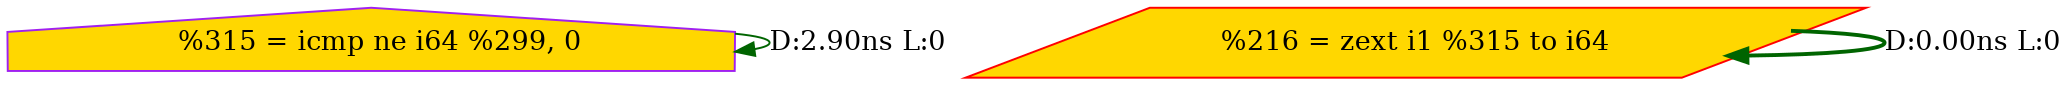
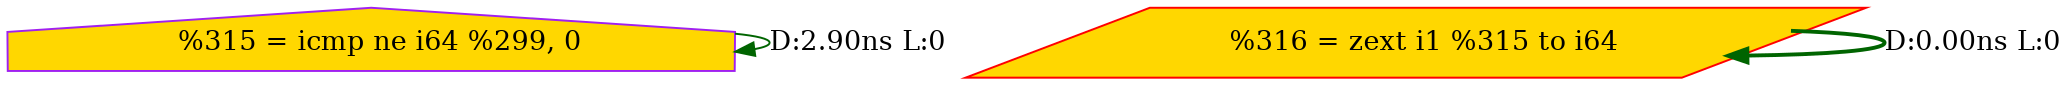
  digraph {
    node [style=filled fillcolor=gold]
    edge [color=darkgreen]
    n1 [label="  %315 = icmp ne i64 %299, 0" color=purple shape=house]
-   n2 [label="%216 = zext i1 %315 to i64" color=red shape=parallelogram]
+   n2 [label="  %316 = zext i1 %315 to i64" color=red shape=parallelogram]
    n1 -> n1 [label="D:2.90ns L:0" style=solid]
    n2 -> n2 [label="D:0.00ns L:0" style=bold]
  }
